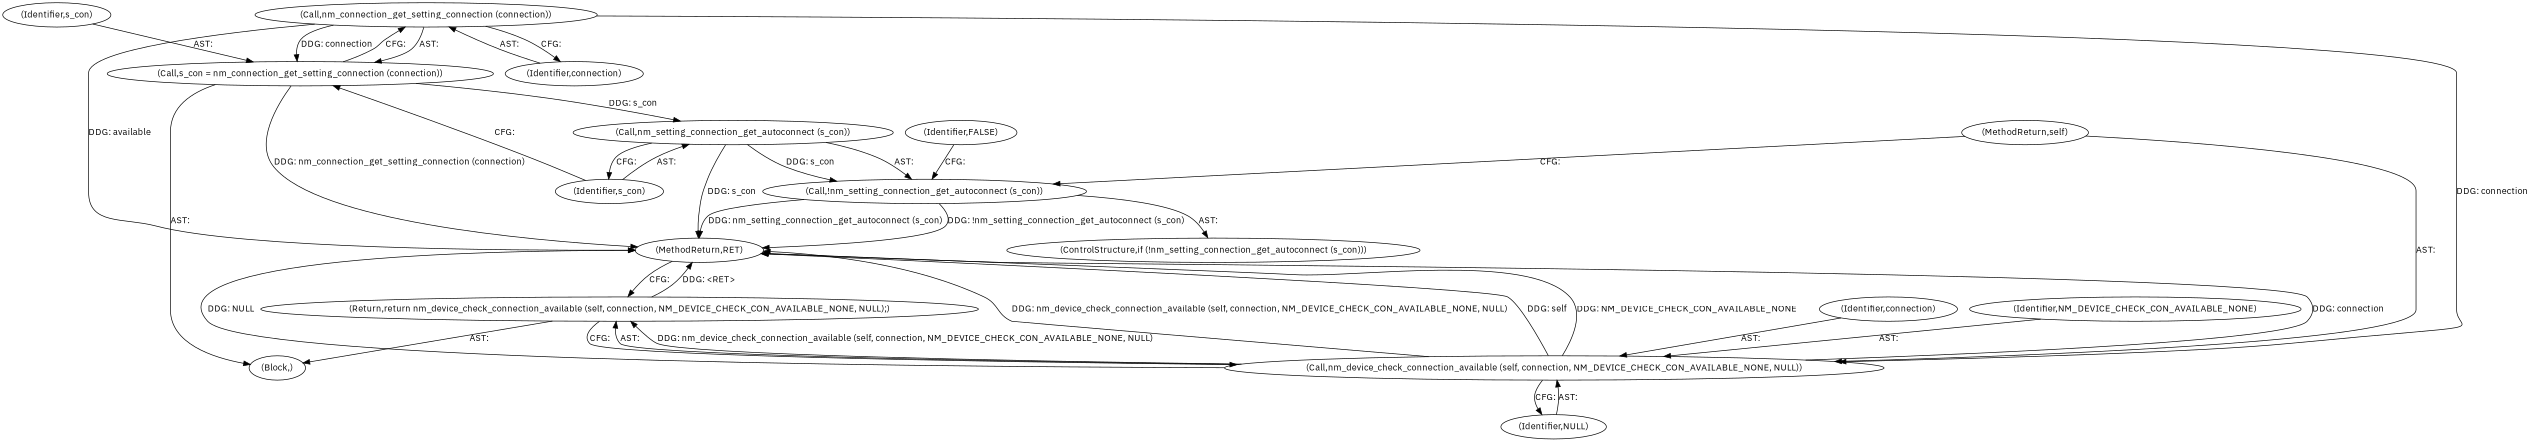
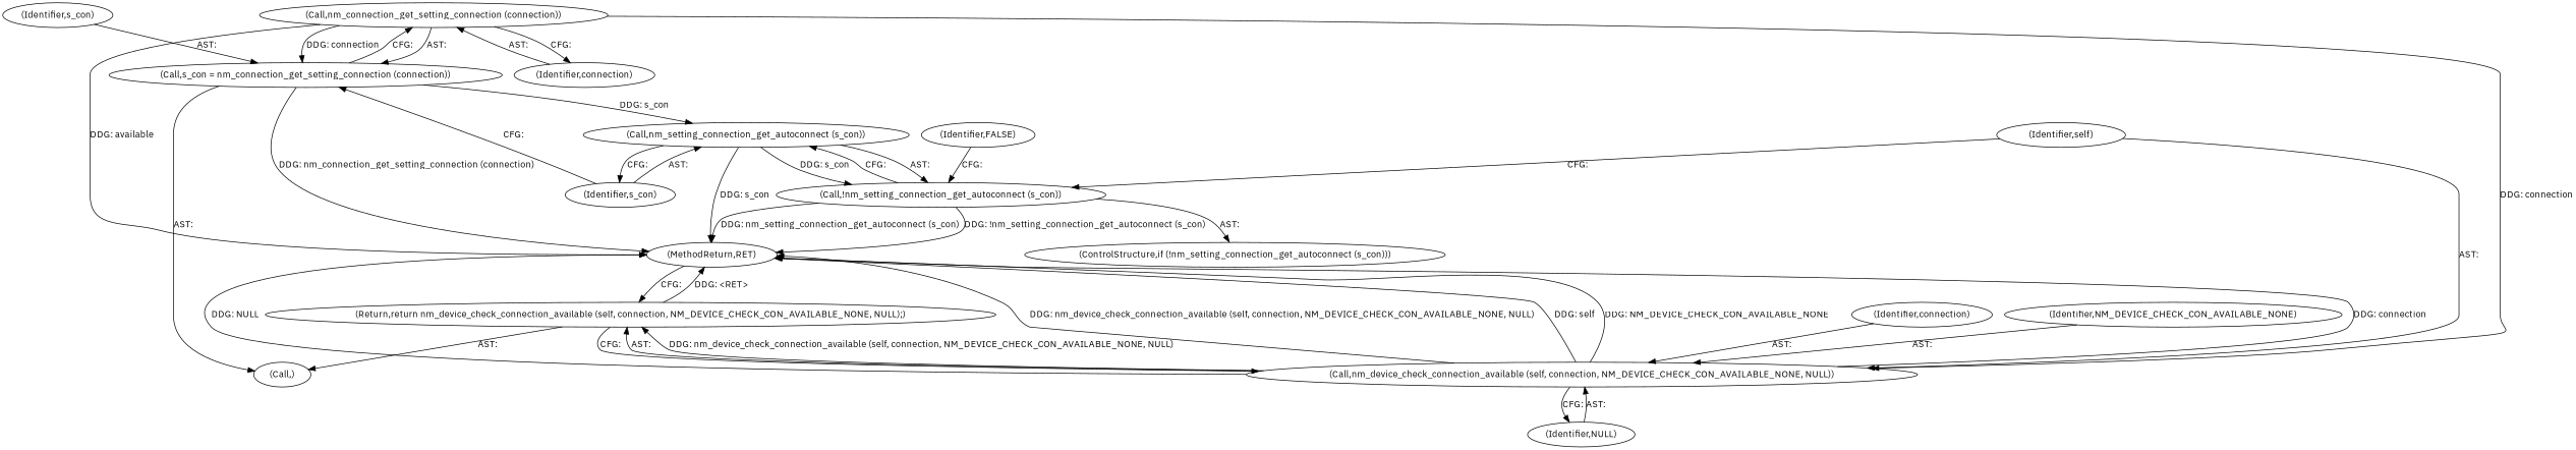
  digraph {
    fontname="IBM Plex Sans"
    node [fontname="IBM Plex Sans"]
    edge [fontname="IBM Plex Sans"]
    n1 [label="(Call,nm_connection_get_setting_connection (connection))"]
    n2 [label="(Call,s_con = nm_connection_get_setting_connection (connection))"]
    n3 [label="(Call,nm_device_check_connection_available (self, connection, NM_DEVICE_CHECK_CON_AVAILABLE_NONE, NULL))"]
    n4 [label="(Identifier,connection)"]
    n5 [label="(MethodReturn,RET)"]
    n6 [label="(Call,nm_setting_connection_get_autoconnect (s_con))"]
-   n7 [label="(Block,)"]
+   n7 [label="(Call,)"]
    n8 [label="(Return,return nm_device_check_connection_available (self, connection, NM_DEVICE_CHECK_CON_AVAILABLE_NONE, NULL);)"]
    n9 [label="(Identifier,NULL)"]
    n10 [label="(Call,!nm_setting_connection_get_autoconnect (s_con))"]
    n11 [label="(Identifier,s_con)"]
    n12 [label="(ControlStructure,if (!nm_setting_connection_get_autoconnect (s_con)))"]
    n13 [label="(Identifier,FALSE)"]
    n14 [label="(Identifier,connection)"]
    n15 [label="(Identifier,NM_DEVICE_CHECK_CON_AVAILABLE_NONE)"]
-   n16 [label="(MethodReturn,self)"]
+   n16 [label="(Identifier,self)"]
    n17 [label="(Identifier,s_con)"]
    n1 -> n2 [label="AST: "]
    n1 -> n2 [label="DDG: connection"]
    n1 -> n3 [label="DDG: connection"]
    n1 -> n4 [label="CFG: "]
    n1 -> n5 [label="DDG: available"]
    n2 -> n1 [label="CFG: "]
    n2 -> n5 [label="DDG: nm_connection_get_setting_connection (connection)"]
    n2 -> n6 [label="DDG: s_con"]
    n2 -> n7 [label="AST: "]
    n3 -> n5 [label="DDG: nm_device_check_connection_available (self, connection, NM_DEVICE_CHECK_CON_AVAILABLE_NONE, NULL)"]
    n3 -> n5 [label="DDG: self"]
    n3 -> n5 [label="DDG: NM_DEVICE_CHECK_CON_AVAILABLE_NONE"]
    n3 -> n5 [label="DDG: connection"]
    n3 -> n5 [label="DDG: NULL"]
    n3 -> n8 [label="AST: "]
    n3 -> n8 [label="DDG: nm_device_check_connection_available (self, connection, NM_DEVICE_CHECK_CON_AVAILABLE_NONE, NULL)"]
    n3 -> n9 [label="CFG: "]
    n4 -> n1 [label="AST: "]
    n5 -> n8 [label="CFG: "]
    n6 -> n5 [label="DDG: s_con"]
    n6 -> n10 [label="AST: "]
    n6 -> n10 [label="DDG: s_con"]
    n6 -> n11 [label="CFG: "]
    n8 -> n3 [label="CFG: "]
    n8 -> n5 [label="DDG: <RET>"]
    n8 -> n7 [label="AST: "]
    n9 -> n3 [label="AST: "]
    n10 -> n5 [label="DDG: !nm_setting_connection_get_autoconnect (s_con)"]
    n10 -> n5 [label="DDG: nm_setting_connection_get_autoconnect (s_con)"]
+   n10 -> n6 [label="CFG: "]
    n10 -> n12 [label="AST: "]
    n11 -> n2 [label="CFG: "]
    n11 -> n6 [label="AST: "]
    n13 -> n10 [label="CFG: "]
    n14 -> n3 [label="AST: "]
    n15 -> n3 [label="AST: "]
    n16 -> n3 [label="AST: "]
    n16 -> n10 [label="CFG: "]
    n17 -> n2 [label="AST: "]
  }
